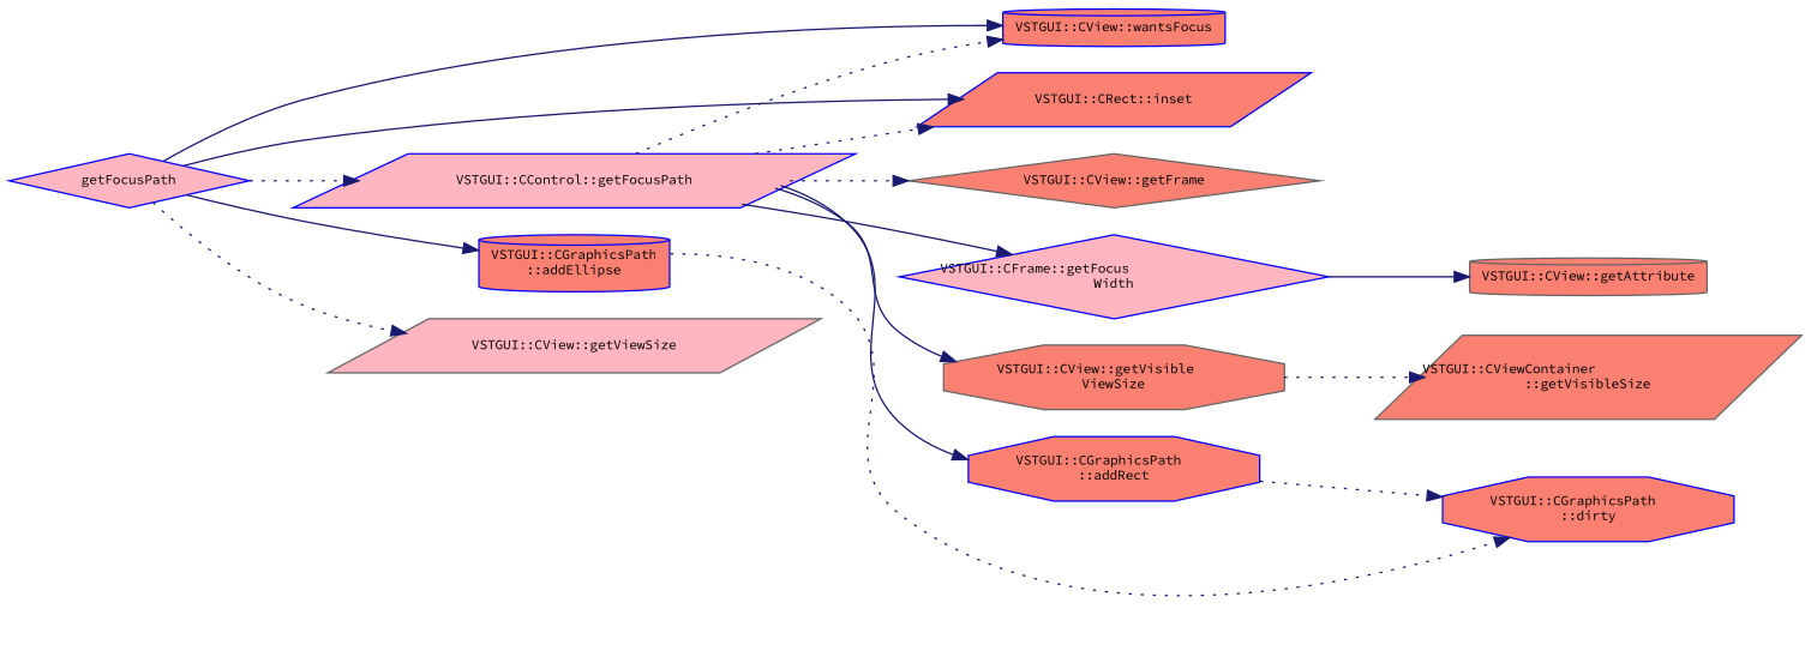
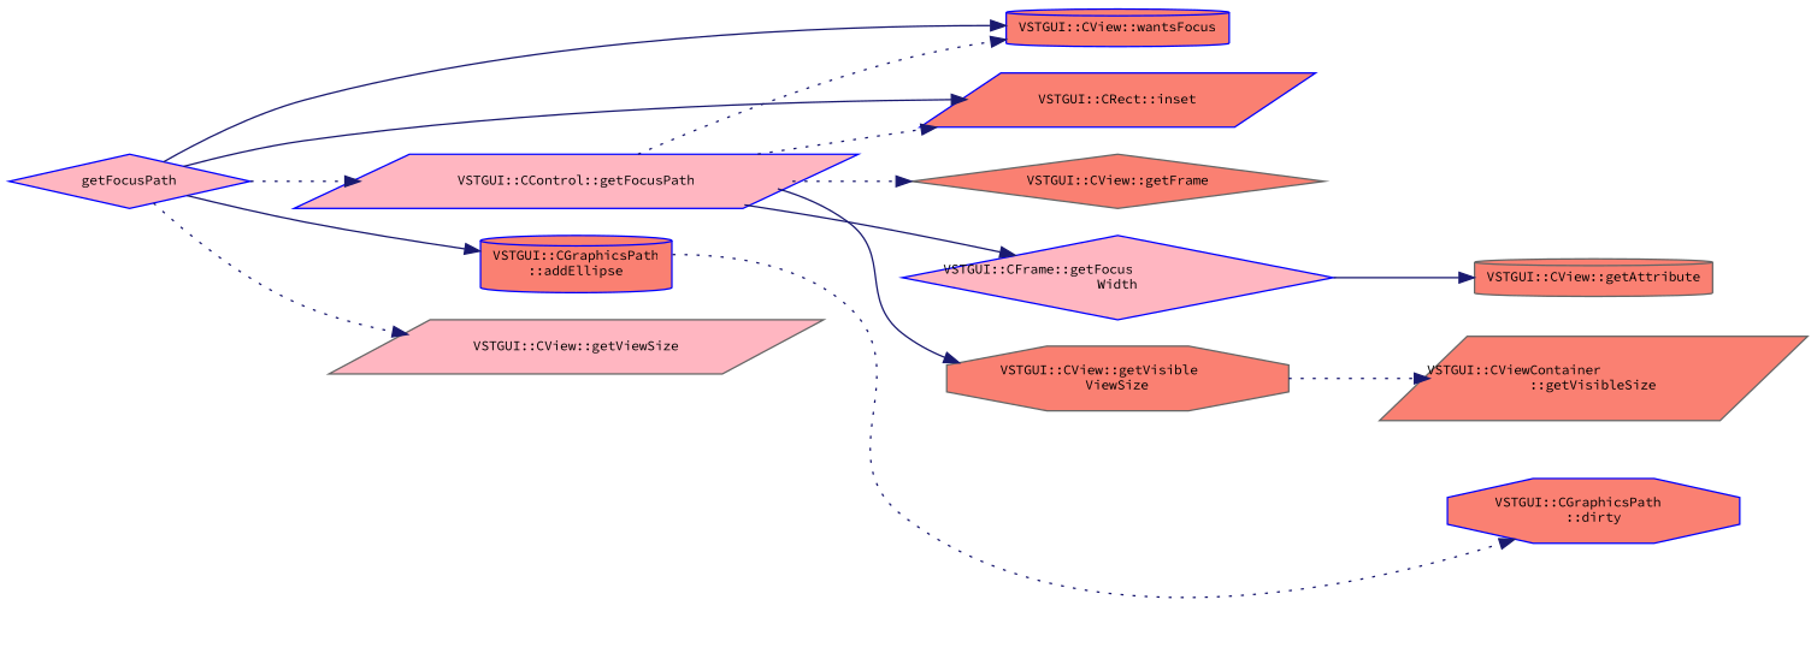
  digraph {
    fontname="Source Code Pro"
    rankdir=LR
    node [color=blue fillcolor=salmon fontname="Source Code Pro" fontsize=9 shape=parallelogram style=filled]
    edge [color=midnightblue fontname="Source Code Pro" fontsize=9 labelfontname=Arial labelfontsize=9 style=dotted]
    n1 [fillcolor=lightpink fontcolor=black height=0.2 label=getFocusPath shape=diamond width=0.4]
    n2 [height=0.2 label="VSTGUI::CView::wantsFocus" shape=cylinder width=0.4]
    n3 [color=gray40 fillcolor=lightpink height=0.2 label="VSTGUI::CView::getViewSize" width=0.4]
    n4 [height=0.2 label="VSTGUI::CRect::inset" width=0.4]
    n5 [height=0.2 label="VSTGUI::CGraphicsPath\l::addEllipse" shape=cylinder width=0.4]
    n6 [fillcolor=lightpink height=0.2 label="VSTGUI::CControl::getFocusPath" width=0.4]
    n7 [height=0.2 label="VSTGUI::CGraphicsPath\l::dirty" shape=octagon width=0.4]
    n8 [color=gray40 height=0.2 label="VSTGUI::CView::getFrame" shape=diamond width=0.4]
    n9 [fillcolor=lightpink height=0.2 label="VSTGUI::CFrame::getFocus\lWidth" shape=diamond width=0.4]
    n10 [color=gray40 height=0.2 label="VSTGUI::CView::getVisible\lViewSize" shape=octagon width=0.4]
-   n11 [height=0.2 label="VSTGUI::CGraphicsPath\l::addRect" shape=octagon width=0.4]
    n12 [color=gray40 height=0.2 label="VSTGUI::CView::getAttribute" shape=cylinder width=0.4]
    n13 [color=gray40 height=0.2 label="VSTGUI::CViewContainer\l::getVisibleSize" width=0.4]
    n1 -> n2 [style=solid]
    n1 -> n3
    n1 -> n4 [style=solid]
    n1 -> n5 [style=solid]
    n1 -> n6
    n5 -> n7
    n6 -> n2
    n6 -> n4
    n6 -> n8
    n6 -> n9 [style=solid]
    n6 -> n10 [style=solid]
-   n6 -> n11 [style=solid]
    n9 -> n12 [style=solid]
    n10 -> n13
-   n11 -> n7
  }
